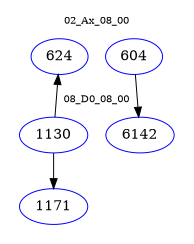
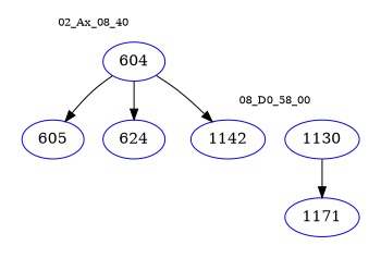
  digraph {
    node [color=blue]
    edge [color=black]
    n1 [label=604]
+   n2 [label=605]
    n3 [label=624]
    n4 [label=1130]
    n5 [label=1171]
-   n6 [label=6142]
+   n6 [label=1142]
    subgraph cluster_1 {
      color=white
      fontsize=10
-     label="02_Ax_08_00"
+     label="02_Ax_08_40"
      n1
+     n2
      n3
    }
    subgraph cluster_2 {
      color=white
      fontsize=10
-     label="08_D0_08_00"
+     label="08_D0_58_00"
      n4
      n5
      n6
    }
-   n4 -> n3
+   n1 -> n2
+   n1 -> n3
    n1 -> n6
    n4 -> n5
  }
